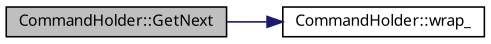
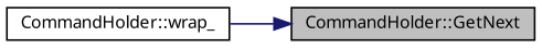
  digraph {
    rankdir=LR
    fontname="Noto Sans"
    node [color=black fontname="Noto Sans" fontsize=10 shape=record style=filled]
    n1 [fillcolor=grey75 fontcolor=black height=0.2 label="CommandHolder::GetNext" width=0.4]
    n2 [fillcolor=white height=0.2 label="CommandHolder::wrap_" width=0.4]
-   n1 -> n2 [color=midnightblue fontname="Noto Sans" fontsize=10 labelfontname=Helvetica labelfontsize=10 style=solid]
+   n2 -> n1 [color=midnightblue fontname="Noto Sans" fontsize=10 labelfontname=Helvetica labelfontsize=10 style=solid]
  }
